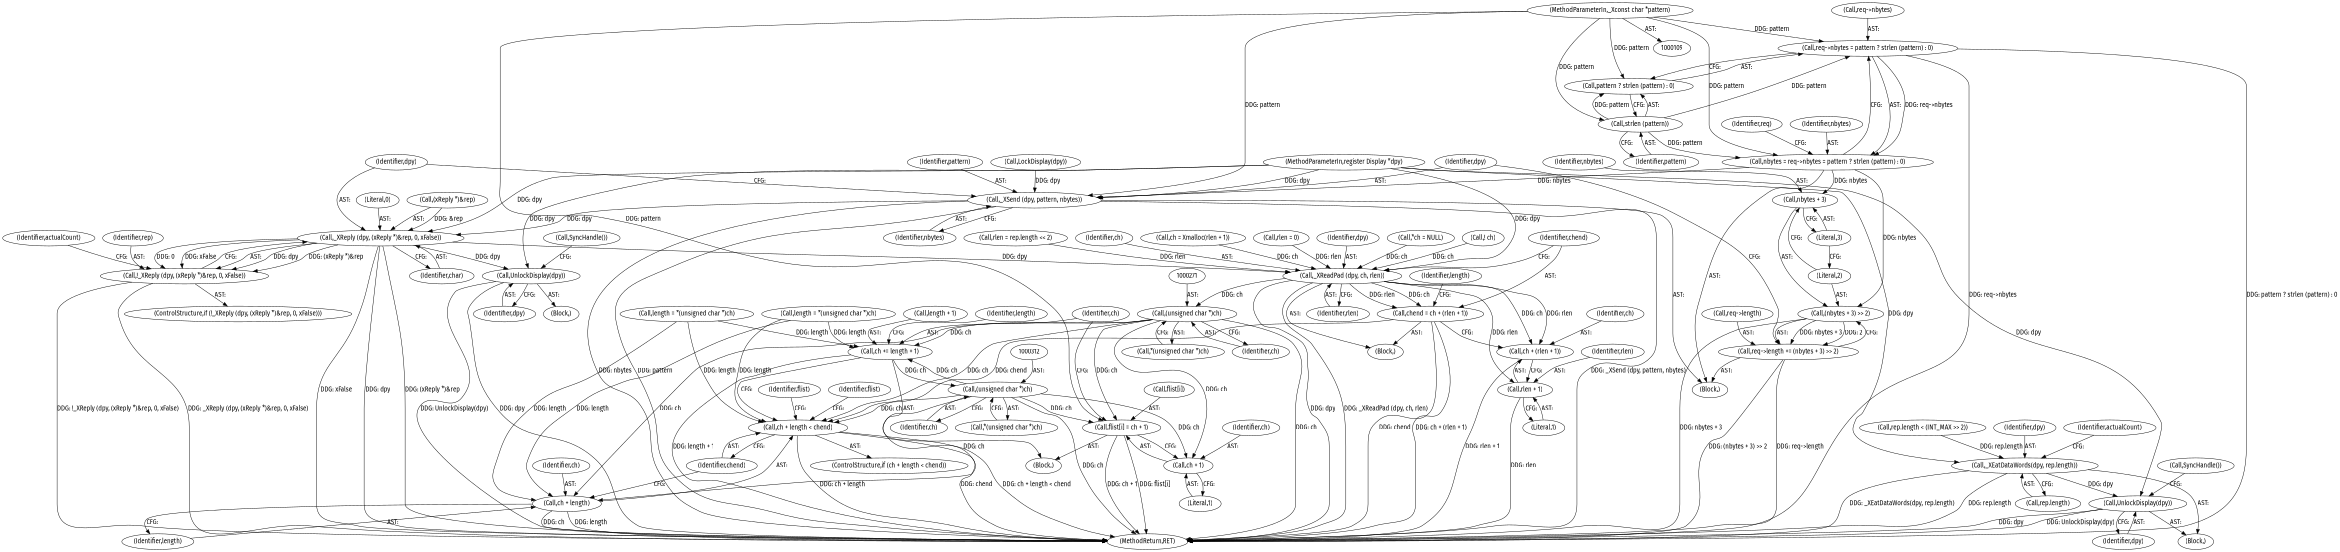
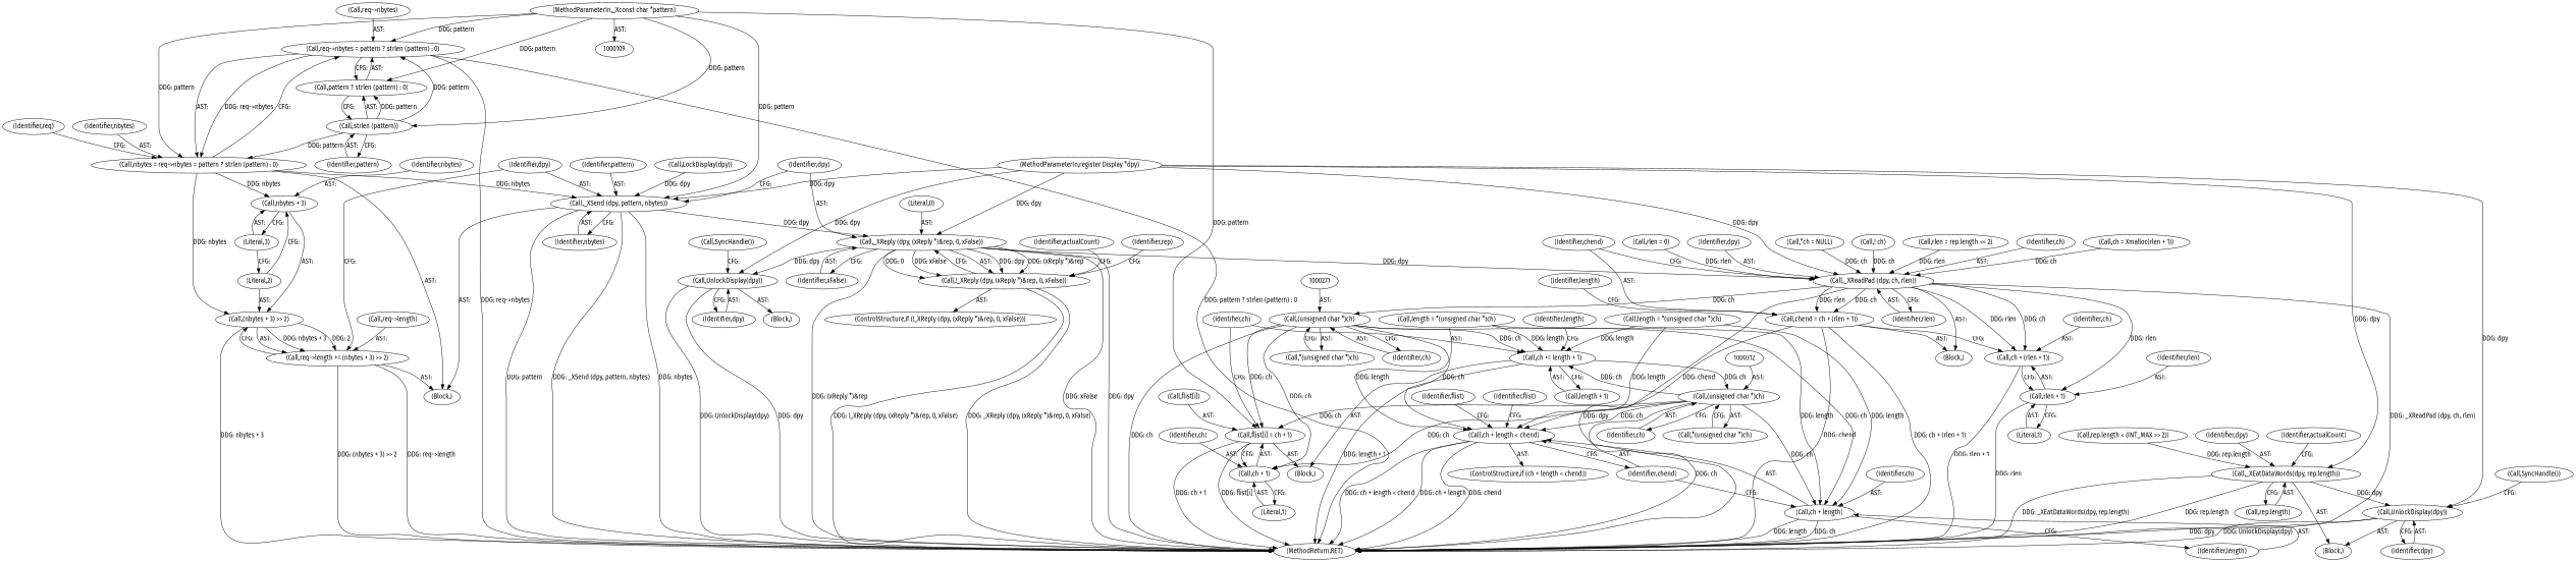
  digraph {
    fontname="Fira Sans"
    node [fontname="Fira Sans"]
    edge [fontname="Fira Sans"]
    n1 [label="(Call,req->nbytes = pattern ? strlen (pattern) : 0)"]
    n2 [label="(Call,nbytes = req->nbytes = pattern ? strlen (pattern) : 0)"]
    n3 [label="(Call,pattern ? strlen (pattern) : 0)"]
    n4 [label="(MethodReturn,RET)"]
    n5 [label="(Call,_XSend (dpy, pattern, nbytes))"]
    n6 [label="(Call,(nbytes + 3) >> 2)"]
    n7 [label="(Call,nbytes + 3)"]
    n8 [label="(Block,)"]
    n9 [label="(Call,strlen (pattern))"]
    n10 [label="(MethodParameterIn,_Xconst char *pattern)"]
    1000109
    n12 [label="(Call,flist[i] = ch + 1)"]
    n13 [label="(Identifier,pattern)"]
    n14 [label="(Call,_XReply (dpy, (xReply *)&rep, 0, xFalse))"]
    n15 [label="(Identifier,nbytes)"]
    n16 [label="(Call,req->length += (nbytes + 3) >> 2)"]
    n17 [label="(Literal,3)"]
    n18 [label="(Literal,2)"]
    n19 [label="(Call,!_XReply (dpy, (xReply *)&rep, 0, xFalse))"]
    n20 [label="(Call,UnlockDisplay(dpy))"]
    n21 [label="(Call,_XReadPad (dpy, ch, rlen))"]
-   n22 [label="(Identifier,char)"]
+   n22 [label="(Identifier,xFalse)"]
    n23 [label="(ControlStructure,if (!_XReply (dpy, (xReply *)&rep, 0, xFalse)))"]
    n24 [label="(Identifier,dpy)"]
    n25 [label="(Block,)"]
    n26 [label="(Call,_XEatDataWords(dpy, rep.length))"]
    n27 [label="(Call,UnlockDisplay(dpy))"]
    n28 [label="(Call,rep.length)"]
    n29 [label="(Block,)"]
    n30 [label="(Call,chend = ch + (rlen + 1))"]
    n31 [label="(Call,ch + (rlen + 1))"]
    n32 [label="(Call,rlen + 1)"]
    n33 [label="(Call,(unsigned char *)ch)"]
    n34 [label="(Block,)"]
    n35 [label="(Identifier,rlen)"]
    n36 [label="(Identifier,dpy)"]
    n37 [label="(Call,ch + length < chend)"]
    n38 [label="(Literal,1)"]
    n39 [label="(Call,ch + length)"]
    n40 [label="(Call,ch + 1)"]
    n41 [label="(Call,ch += length + 1)"]
    n42 [label="(Call,*(unsigned char *)ch)"]
    n43 [label="(Identifier,ch)"]
    n44 [label="(ControlStructure,if (ch + length < chend))"]
    n45 [label="(Identifier,chend)"]
    n46 [label="(Identifier,length)"]
    n47 [label="(Block,)"]
    n48 [label="(Literal,1)"]
    n49 [label="(Call,(unsigned char *)ch)"]
    n50 [label="(Call,length + 1)"]
    n51 [label="(Call,*(unsigned char *)ch)"]
    n52 [label="(Identifier,ch)"]
    n53 [label="(Identifier,req)"]
    n54 [label="(Identifier,rep)"]
    n55 [label="(Call,rlen = rep.length << 2)"]
    n56 [label="(Identifier,dpy)"]
    n57 [label="(Identifier,ch)"]
    n58 [label="(Identifier,flist)"]
    n59 [label="(Identifier,pattern)"]
    n60 [label="(Call,ch = Xmalloc(rlen + 1))"]
    n61 [label="(Identifier,flist)"]
    n62 [label="(Call,length = *(unsigned char *)ch)"]
    n63 [label="(Call,req->length)"]
    n64 [label="(Call,rep.length < (INT_MAX >> 2))"]
    n65 [label="(Call,SyncHandle())"]
    n66 [label="(Identifier,length)"]
    n67 [label="(Identifier,length)"]
    n68 [label="(Identifier,nbytes)"]
    n69 [label="(Identifier,ch)"]
    n70 [label="(Call,SyncHandle())"]
    n71 [label="(Call,rlen = 0)"]
    n72 [label="(MethodParameterIn,register Display *dpy)"]
    n73 [label="(Identifier,actualCount)"]
    n74 [label="(Identifier,dpy)"]
    n75 [label="(Call,*ch = NULL)"]
    n76 [label="(Identifier,dpy)"]
    n77 [label="(Call,! ch)"]
    n78 [label="(Identifier,rlen)"]
    n79 [label="(Call,req->nbytes)"]
    n80 [label="(Call,length = *(unsigned char *)ch)"]
    n81 [label="(Identifier,actualCount)"]
    n82 [label="(Literal,0)"]
    n83 [label="(Identifier,ch)"]
    n84 [label="(Identifier,ch)"]
    n85 [label="(Identifier,dpy)"]
    n86 [label="(Call,LockDisplay(dpy))"]
    n87 [label="(Call,flist[i])"]
    n88 [label="(Identifier,chend)"]
    n89 [label="(Identifier,nbytes)"]
    n90 [label="(Identifier,ch)"]
-   n91 [label="(Call,(xReply *)&rep)"]
    1000271
    1000312
    n1 -> n2 [label="AST: "]
    n1 -> n2 [label="DDG: req->nbytes"]
    n1 -> n3 [label="CFG: "]
    n1 -> n4 [label="DDG: pattern ? strlen (pattern) : 0"]
    n1 -> n4 [label="DDG: req->nbytes"]
    n2 -> n1 [label="CFG: "]
    n2 -> n5 [label="DDG: nbytes"]
    n2 -> n6 [label="DDG: nbytes"]
    n2 -> n7 [label="DDG: nbytes"]
    n2 -> n8 [label="AST: "]
    n3 -> n1 [label="AST: "]
    n3 -> n9 [label="CFG: "]
    n5 -> n4 [label="DDG: pattern"]
    n5 -> n4 [label="DDG: _XSend (dpy, pattern, nbytes)"]
    n5 -> n4 [label="DDG: nbytes"]
    n5 -> n8 [label="AST: "]
    n5 -> n14 [label="DDG: dpy"]
    n5 -> n15 [label="CFG: "]
    n6 -> n4 [label="DDG: nbytes + 3"]
    n6 -> n16 [label="AST: "]
    n6 -> n16 [label="DDG: nbytes + 3"]
    n6 -> n16 [label="DDG: 2"]
    n7 -> n6 [label="AST: "]
    n7 -> n17 [label="CFG: "]
    n9 -> n1 [label="DDG: pattern"]
    n9 -> n2 [label="DDG: pattern"]
    n9 -> n3 [label="AST: "]
    n9 -> n3 [label="DDG: pattern"]
    n9 -> n13 [label="CFG: "]
    n10 -> n1 [label="DDG: pattern"]
    n10 -> n2 [label="DDG: pattern"]
    n10 -> n3 [label="DDG: pattern"]
    n10 -> n5 [label="DDG: pattern"]
    n10 -> n9 [label="DDG: pattern"]
    n10 -> 1000109 [label="AST: "]
    n10 -> n12 [label="DDG: pattern"]
    n12 -> n4 [label="DDG: ch + 1"]
    n12 -> n4 [label="DDG: flist[i]"]
    n12 -> n40 [label="CFG: "]
    n12 -> n47 [label="AST: "]
    n13 -> n9 [label="AST: "]
    n14 -> n4 [label="DDG: xFalse"]
    n14 -> n4 [label="DDG: dpy"]
    n14 -> n4 [label="DDG: (xReply *)&rep"]
    n14 -> n19 [label="AST: "]
    n14 -> n19 [label="DDG: dpy"]
    n14 -> n19 [label="DDG: (xReply *)&rep"]
    n14 -> n19 [label="DDG: 0"]
    n14 -> n19 [label="DDG: xFalse"]
    n14 -> n20 [label="DDG: dpy"]
    n14 -> n21 [label="DDG: dpy"]
    n14 -> n22 [label="CFG: "]
    n15 -> n5 [label="AST: "]
    n16 -> n4 [label="DDG: req->length"]
    n16 -> n4 [label="DDG: (nbytes + 3) >> 2"]
    n16 -> n6 [label="CFG: "]
    n16 -> n8 [label="AST: "]
    n17 -> n7 [label="AST: "]
    n17 -> n18 [label="CFG: "]
    n18 -> n6 [label="AST: "]
    n18 -> n7 [label="CFG: "]
    n19 -> n4 [label="DDG: !_XReply (dpy, (xReply *)&rep, 0, xFalse)"]
    n19 -> n4 [label="DDG: _XReply (dpy, (xReply *)&rep, 0, xFalse)"]
    n19 -> n14 [label="CFG: "]
    n19 -> n23 [label="AST: "]
    n20 -> n4 [label="DDG: UnlockDisplay(dpy)"]
    n20 -> n4 [label="DDG: dpy"]
    n20 -> n24 [label="CFG: "]
    n20 -> n25 [label="AST: "]
    n21 -> n4 [label="DDG: dpy"]
    n21 -> n4 [label="DDG: _XReadPad (dpy, ch, rlen)"]
    n21 -> n30 [label="DDG: ch"]
    n21 -> n30 [label="DDG: rlen"]
    n21 -> n31 [label="DDG: ch"]
    n21 -> n31 [label="DDG: rlen"]
    n21 -> n32 [label="DDG: rlen"]
    n21 -> n33 [label="DDG: ch"]
    n21 -> n34 [label="AST: "]
    n21 -> n35 [label="CFG: "]
    n22 -> n14 [label="AST: "]
    n24 -> n20 [label="AST: "]
    n26 -> n4 [label="DDG: _XEatDataWords(dpy, rep.length)"]
    n26 -> n4 [label="DDG: rep.length"]
    n26 -> n27 [label="DDG: dpy"]
    n26 -> n28 [label="CFG: "]
    n26 -> n29 [label="AST: "]
    n27 -> n4 [label="DDG: dpy"]
    n27 -> n4 [label="DDG: UnlockDisplay(dpy)"]
    n27 -> n29 [label="AST: "]
    n27 -> n36 [label="CFG: "]
    n28 -> n26 [label="AST: "]
    n30 -> n4 [label="DDG: ch + (rlen + 1)"]
    n30 -> n4 [label="DDG: chend"]
    n30 -> n31 [label="CFG: "]
    n30 -> n34 [label="AST: "]
    n30 -> n37 [label="DDG: chend"]
    n31 -> n4 [label="DDG: rlen + 1"]
    n31 -> n32 [label="CFG: "]
    n32 -> n4 [label="DDG: rlen"]
    n32 -> n31 [label="AST: "]
    n32 -> n38 [label="CFG: "]
    n33 -> n4 [label="DDG: ch"]
    n33 -> n12 [label="DDG: ch"]
    n33 -> n37 [label="DDG: ch"]
    n33 -> n39 [label="DDG: ch"]
    n33 -> n40 [label="DDG: ch"]
    n33 -> n41 [label="DDG: ch"]
    n33 -> n42 [label="AST: "]
    n33 -> n43 [label="CFG: "]
    n35 -> n21 [label="AST: "]
    n36 -> n27 [label="AST: "]
    n37 -> n4 [label="DDG: ch + length"]
    n37 -> n4 [label="DDG: chend"]
    n37 -> n4 [label="DDG: ch + length < chend"]
    n37 -> n44 [label="AST: "]
    n37 -> n45 [label="CFG: "]
    n38 -> n32 [label="AST: "]
    n39 -> n4 [label="DDG: ch"]
    n39 -> n4 [label="DDG: length"]
    n39 -> n37 [label="AST: "]
    n39 -> n46 [label="CFG: "]
    n40 -> n12 [label="AST: "]
    n40 -> n48 [label="CFG: "]
    n41 -> n4 [label="DDG: length + 1"]
    n41 -> n47 [label="AST: "]
    n41 -> n49 [label="DDG: ch"]
-   n41 -> n37 [label="CFG: "]
+   n41 -> n50 [label="CFG: "]
    n42 -> n33 [label="CFG: "]
    n43 -> n33 [label="AST: "]
    n45 -> n37 [label="AST: "]
    n45 -> n39 [label="CFG: "]
    n46 -> n39 [label="AST: "]
    n48 -> n40 [label="AST: "]
    n49 -> n4 [label="DDG: ch"]
    n49 -> n12 [label="DDG: ch"]
    n49 -> n37 [label="DDG: ch"]
    n49 -> n39 [label="DDG: ch"]
    n49 -> n40 [label="DDG: ch"]
    n49 -> n41 [label="DDG: ch"]
    n49 -> n51 [label="AST: "]
    n49 -> n52 [label="CFG: "]
    n50 -> n41 [label="AST: "]
    n51 -> n49 [label="CFG: "]
    n52 -> n49 [label="AST: "]
    n53 -> n2 [label="CFG: "]
-   n54 -> n19 [label="AST: "]
+   n54 -> n19 [label="CFG: "]
    n55 -> n21 [label="DDG: rlen"]
    n56 -> n5 [label="CFG: "]
    n56 -> n14 [label="AST: "]
    n57 -> n21 [label="AST: "]
    n58 -> n37 [label="CFG: "]
    n59 -> n5 [label="AST: "]
    n60 -> n21 [label="DDG: ch"]
    n61 -> n37 [label="CFG: "]
    n62 -> n37 [label="DDG: length"]
    n62 -> n39 [label="DDG: length"]
    n62 -> n41 [label="DDG: length"]
    n63 -> n16 [label="AST: "]
    n64 -> n26 [label="DDG: rep.length"]
    n65 -> n27 [label="CFG: "]
    n66 -> n30 [label="CFG: "]
    n67 -> n41 [label="CFG: "]
    n68 -> n2 [label="AST: "]
    n69 -> n12 [label="CFG: "]
    n69 -> n41 [label="AST: "]
    n70 -> n20 [label="CFG: "]
    n71 -> n21 [label="DDG: rlen"]
    n72 -> n5 [label="DDG: dpy"]
    n72 -> n14 [label="DDG: dpy"]
    n72 -> n20 [label="DDG: dpy"]
    n72 -> n21 [label="DDG: dpy"]
    n72 -> n26 [label="DDG: dpy"]
    n72 -> n27 [label="DDG: dpy"]
    n73 -> n19 [label="CFG: "]
    n74 -> n21 [label="AST: "]
    n75 -> n21 [label="DDG: ch"]
    n76 -> n26 [label="AST: "]
    n77 -> n21 [label="DDG: ch"]
    n78 -> n32 [label="AST: "]
    n79 -> n1 [label="AST: "]
    n80 -> n37 [label="DDG: length"]
    n80 -> n39 [label="DDG: length"]
    n80 -> n41 [label="DDG: length"]
    n81 -> n26 [label="CFG: "]
    n82 -> n14 [label="AST: "]
    n83 -> n31 [label="AST: "]
    n84 -> n39 [label="AST: "]
    n85 -> n5 [label="AST: "]
    n85 -> n16 [label="CFG: "]
    n86 -> n5 [label="DDG: dpy"]
    n87 -> n12 [label="AST: "]
    n88 -> n21 [label="CFG: "]
    n88 -> n30 [label="AST: "]
    n89 -> n7 [label="AST: "]
    n90 -> n40 [label="AST: "]
-   n91 -> n14 [label="AST: "]
-   n91 -> n14 [label="DDG: &rep"]
    1000271 -> n33 [label="AST: "]
    1000312 -> n49 [label="AST: "]
  }
